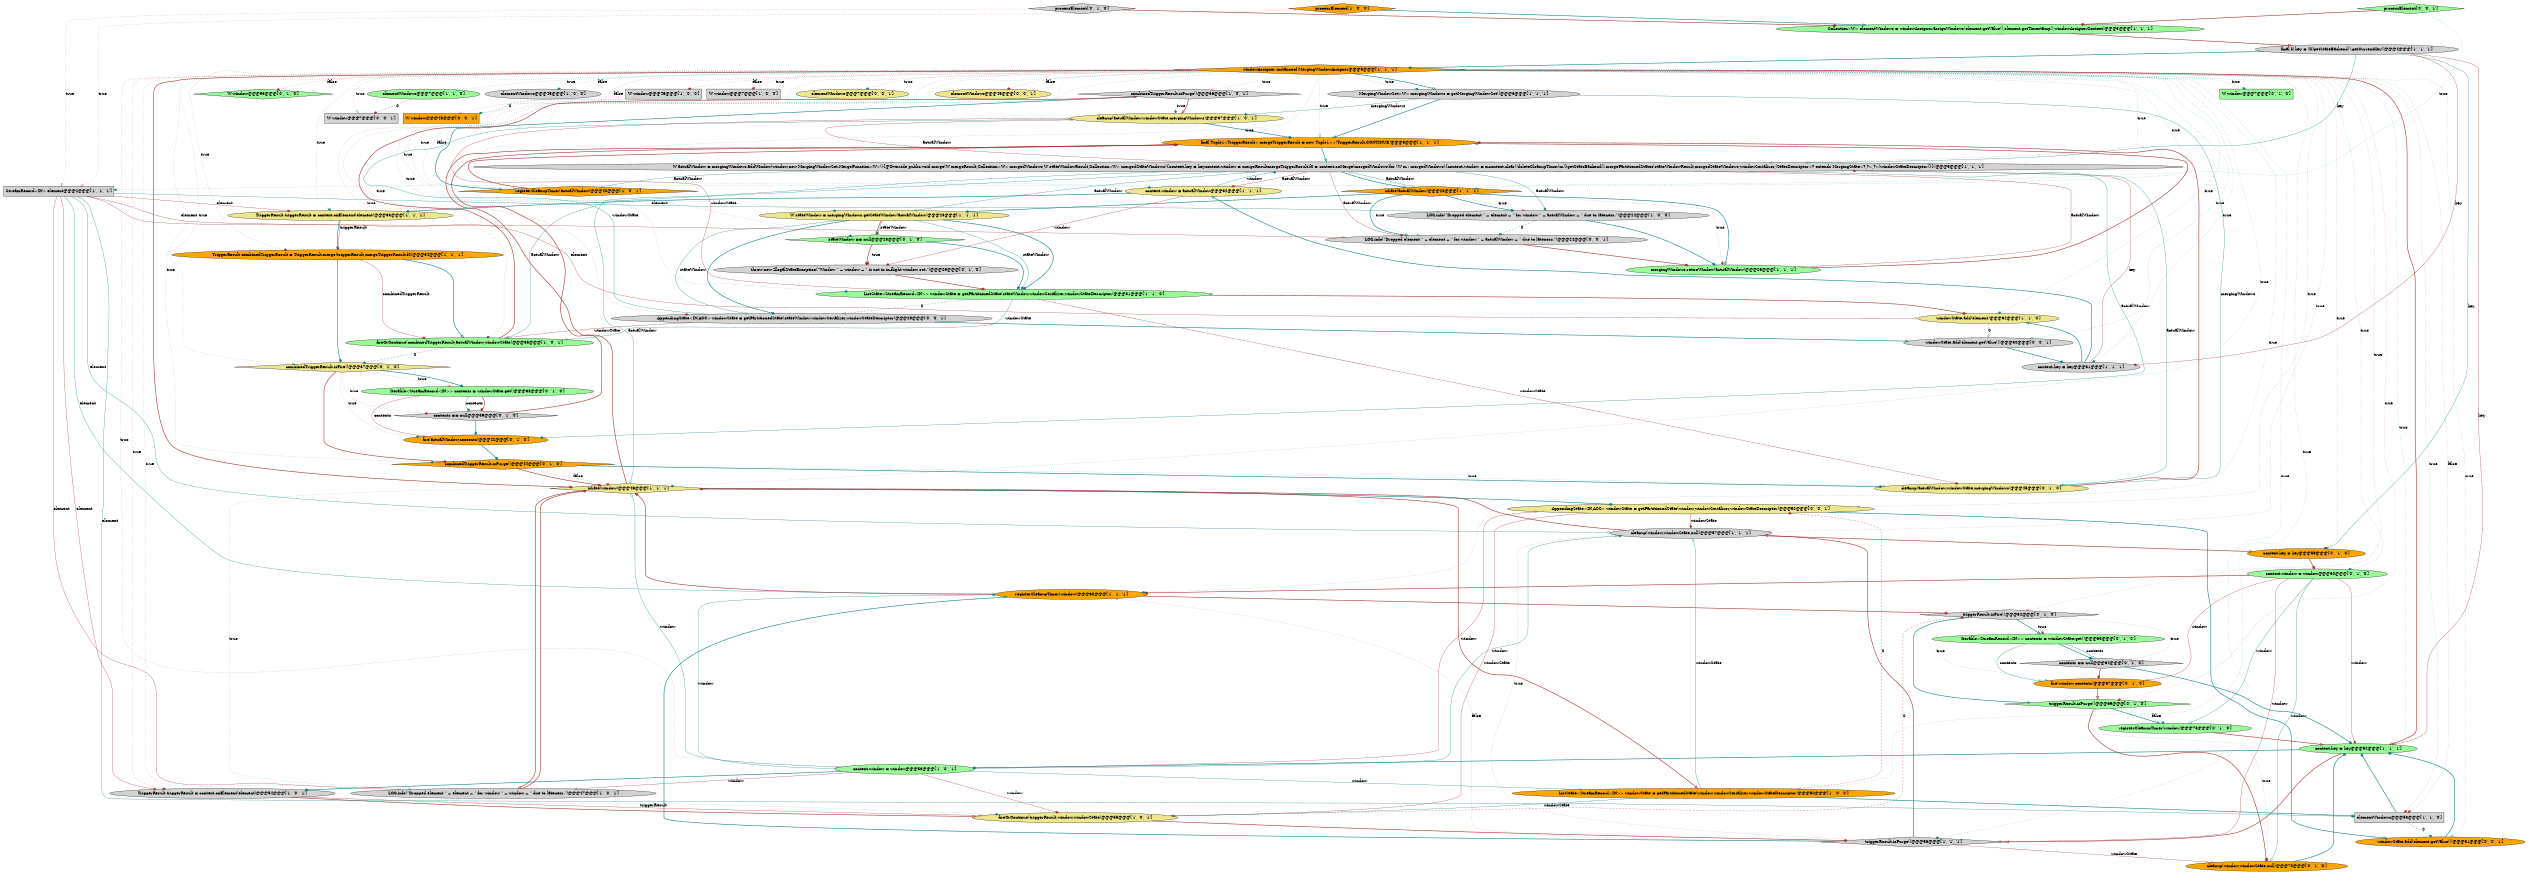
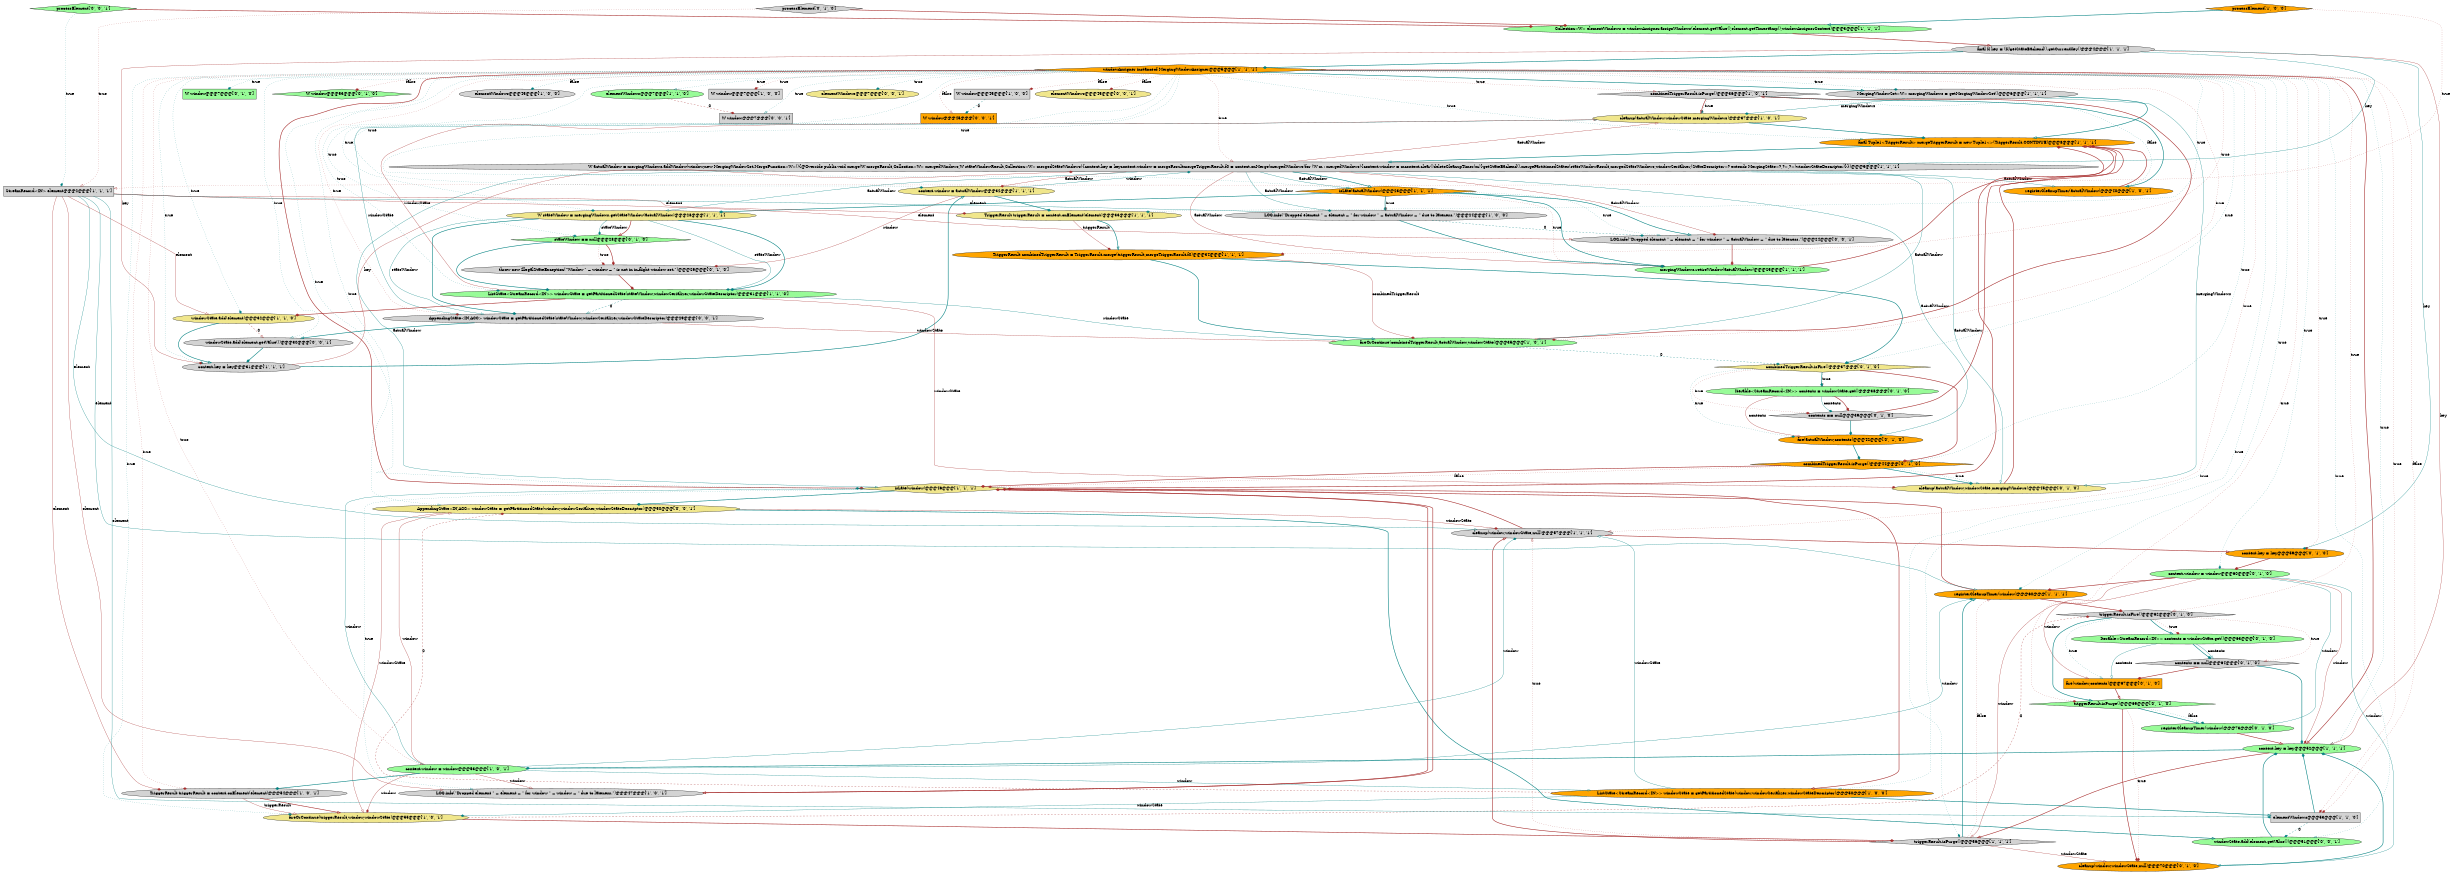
  digraph {
    node [fillcolor=lightgrey shape=ellipse style=filled]
    edge [arrowhead=diamond color=teal style=bold]
    n1 [label="combinedTriggerResult.isPurge()@@@36@@@['1', '0', '1']" shape=diamond]
    n2 [fillcolor=khaki label="cleanup(actualWindow,windowState,mergingWindows)@@@37@@@['1', '0', '1']"]
-   n3 [fillcolor=orange label="registerCleanupTimer(actualWindow)@@@40@@@['1', '0', '1']" shape=diamond]
+   n3 [fillcolor=orange label="registerCleanupTimer(actualWindow)@@@40@@@['1', '0', '1']"]
    n4 [fillcolor=orange label="final Tuple1<TriggerResult> mergeTriggerResult = new Tuple1<>(TriggerResult.CONTINUE)@@@8@@@['1', '1', '1']"]
    n5 [fillcolor=orange label="W window@@@45@@@['0', '0', '1']" shape=box]
    n6 [fillcolor=orange label="windowAssigner instanceof MergingWindowAssigner@@@5@@@['1', '1', '1']" shape=diamond]
    n7 [fillcolor=orange label="registerCleanupTimer(window)@@@60@@@['1', '1', '1']"]
    n8 [fillcolor=khaki label="combinedTriggerResult.isFire()@@@37@@@['0', '1', '0']" shape=diamond]
    n9 [fillcolor=khaki label="AppendingState<IN,ACC> windowState = getPartitionedState(window,windowSerializer,windowStateDescriptor)@@@50@@@['0', '0', '1']"]
    n10 [fillcolor=palegreen label="context.key = key@@@52@@@['1', '1', '1']"]
    n11 [fillcolor=palegreen label="triggerResult.isPurge()@@@69@@@['0', '1', '0']" shape=diamond]
    n12 [fillcolor=palegreen label="context.window = window@@@60@@@['0', '1', '0']"]
    n13 [label="cleanup(window,windowState,null)@@@57@@@['1', '1', '1']"]
    n14 [fillcolor=palegreen label="W window@@@7@@@['0', '1', '0']" shape=box]
-   n15 [fillcolor=orange label="windowState.add(element.getValue())@@@51@@@['0', '0', '1']"]
+   n15 [fillcolor=palegreen label="windowState.add(element.getValue())@@@51@@@['0', '0', '1']"]
    n16 [fillcolor=orange label="context.key = key@@@59@@@['0', '1', '0']"]
    n17 [label="triggerResult.isFire()@@@62@@@['0', '1', '0']" shape=diamond]
    n18 [label="triggerResult.isPurge()@@@56@@@['1', '1', '1']" shape=diamond]
    n19 [fillcolor=palegreen label="W window@@@53@@@['0', '1', '0']" shape=diamond]
    n20 [fillcolor=khaki label="TriggerResult triggerResult = context.onElement(element)@@@33@@@['1', '1', '1']"]
    n21 [label="W window@@@45@@@['1', '0', '0']" shape=box]
    n22 [fillcolor=khaki label="context.window = actualWindow@@@32@@@['1', '1', '1']"]
    n23 [fillcolor=orange label="isLate(actualWindow)@@@23@@@['1', '1', '1']" shape=diamond]
    n24 [fillcolor=orange label="ListState<StreamRecord<IN>> windowState = getPartitionedState(window,windowSerializer,windowStateDescriptor)@@@50@@@['1', '0', '0']"]
    n25 [fillcolor=orange label="TriggerResult combinedTriggerResult = TriggerResult.merge(triggerResult,mergeTriggerResult.f0)@@@34@@@['1', '1', '1']"]
    n26 [fillcolor=khaki label="windowState.add(element)@@@32@@@['1', '1', '0']"]
    n27 [label="elementWindows@@@45@@@['1', '0', '0']"]
    n28 [label="context.key = key@@@31@@@['1', '1', '1']"]
    n29 [label="MergingWindowSet<W> mergingWindows = getMergingWindowSet()@@@6@@@['1', '1', '1']"]
    n30 [label="AppendingState<IN,ACC> windowState = getPartitionedState(stateWindow,windowSerializer,windowStateDescriptor)@@@29@@@['0', '0', '1']"]
    n31 [label="W window@@@7@@@['1', '0', '0']" shape=box]
    n32 [label="W window@@@7@@@['0', '0', '1']" shape=box]
    n33 [fillcolor=khaki label="elementWindows@@@7@@@['0', '0', '1']"]
    n34 [fillcolor=khaki label="fireOrContinue(triggerResult,window,windowState)@@@55@@@['1', '0', '1']"]
    n35 [fillcolor=orange label="combinedTriggerResult.isPurge()@@@44@@@['0', '1', '0']" shape=diamond]
    n36 [fillcolor=palegreen label="fireOrContinue(combinedTriggerResult,actualWindow,windowState)@@@35@@@['1', '0', '1']"]
    n37 [label="TriggerResult triggerResult = context.onElement(element)@@@54@@@['1', '0', '1']"]
    n38 [fillcolor=khaki label="elementWindows@@@45@@@['0', '0', '1']"]
    n39 [label="windowState.add(element.getValue())@@@30@@@['0', '0', '1']"]
    n40 [label="W actualWindow = mergingWindows.addWindow(window,new MergingWindowSet.MergeFunction<W>(){@Override public void merge(W mergeResult,Collection<W> mergedWindows,W stateWindowResult,Collection<W> mergedStateWindows){context.key = keycontext.window = mergeResultmergeTriggerResult.f0 = context.onMerge(mergedWindows)for (W m : mergedWindows){context.window = mcontext.clear()deleteCleanupTimer(m)}getStateBackend().mergePartitionedStates(stateWindowResult,mergedStateWindows,windowSerializer,(StateDescriptor<? extends MergingState<?,?>,?>)windowStateDescriptor)}})@@@9@@@['1', '1', '1']"]
    n41 [fillcolor=palegreen label="elementWindows@@@7@@@['1', '1', '0']"]
    n42 [fillcolor=khaki label="W stateWindow = mergingWindows.getStateWindow(actualWindow)@@@28@@@['1', '1', '1']"]
    n43 [fillcolor=palegreen label="stateWindow == null@@@28@@@['0', '1', '0']" shape=diamond]
    n44 [fillcolor=palegreen label="context.window = window@@@53@@@['1', '0', '1']"]
    n45 [fillcolor=palegreen label="ListState<StreamRecord<IN>> windowState = getPartitionedState(stateWindow,windowSerializer,windowStateDescriptor)@@@31@@@['1', '1', '0']"]
    n46 [label="elementWindows@@@53@@@['1', '1', '0']" shape=box]
    n47 [fillcolor=khaki label="isLate(window)@@@46@@@['1', '1', '1']" shape=diamond]
    n48 [fillcolor=palegreen label="Iterable<StreamRecord<IN>> contents = windowState.get()@@@38@@@['0', '1', '0']"]
    n49 [fillcolor=orange label="fire(actualWindow,contents)@@@42@@@['0', '1', '0']"]
    n50 [label="contents == null@@@39@@@['0', '1', '0']" shape=diamond]
    n51 [fillcolor=palegreen label="registerCleanupTimer(window)@@@73@@@['0', '1', '0']"]
    n52 [fillcolor=orange label="cleanup(window,windowState,null)@@@70@@@['0', '1', '0']"]
-   n53 [fillcolor=orange label="fire(window,contents)@@@67@@@['0', '1', '0']"]
+   n53 [fillcolor=orange label="fire(window,contents)@@@67@@@['0', '1', '0']" shape=box]
    n54 [label="contents == null@@@64@@@['0', '1', '0']" shape=diamond]
    n55 [fillcolor=palegreen label="Iterable<StreamRecord<IN>> contents = windowState.get()@@@63@@@['0', '1', '0']"]
    n56 [label="throw new IllegalStateException(\"Window \" + window + \" is not in in-flight window set.\")@@@29@@@['0', '1', '0']"]
    n57 [label="LOG.info(\"Dropped element \" + element + \" for window \" + actualWindow + \" due to lateness.\")@@@24@@@['0', '0', '1']"]
    n58 [fillcolor=palegreen label="mergingWindows.retireWindow(actualWindow)@@@25@@@['1', '1', '1']"]
    n59 [label="LOG.info(\"Dropped element \" + element + \" for window \" + actualWindow + \" due to lateness.\")@@@24@@@['1', '0', '0']"]
    n60 [fillcolor=khaki label="cleanup(actualWindow,windowState,mergingWindows)@@@45@@@['0', '1', '0']"]
    n61 [label="LOG.info(\"Dropped element \" + element + \" for window \" + window + \" due to lateness.\")@@@47@@@['1', '0', '1']"]
    n62 [label="StreamRecord<IN> element@@@2@@@['1', '1', '1']" shape=box]
    n63 [label="processElement['0', '1', '0']" shape=diamond]
    n64 [fillcolor=palegreen label="Collection<W> elementWindows = windowAssigner.assignWindows(element.getValue(),element.getTimestamp(),windowAssignerContext)@@@3@@@['1', '1', '1']"]
    n65 [label="final K key = (K)getStateBackend().getCurrentKey()@@@4@@@['1', '1', '1']"]
    n66 [fillcolor=palegreen label="processElement['0', '0', '1']" shape=diamond]
    n67 [fillcolor=orange label="processElement['1', '0', '0']" shape=diamond]
    n1 -> n2 [label=true style=dotted]
    n1 -> n2 [arrowhead=onormal color=brown]
    n1 -> n3 [arrowhead=onormal label=false style=dotted]
    n1 -> n3 [arrowhead=onormal]
    n2 -> n4
    n3 -> n4 [arrowhead=onormal color=brown]
    n4 -> n40 [arrowhead=onormal]
    n6 -> n1 [arrowhead=onormal color=brown label=true style=dotted]
    n6 -> n4 [arrowhead=onormal label=true style=dotted]
    n6 -> n5 [arrowhead=onormal color=brown label=false style=dotted]
    n6 -> n7 [label=true style=dotted]
    n6 -> n8 [arrowhead=onormal label=true style=dotted]
    n6 -> n9 [arrowhead=onormal label=true style=dotted]
    n6 -> n10 [arrowhead=onormal label=true style=dotted]
    n6 -> n10 [arrowhead=onormal color=brown]
    n6 -> n11 [color=brown label=true style=dotted]
    n6 -> n12 [label=true style=dotted]
    n6 -> n13 [arrowhead=onormal color=brown label=true style=dotted]
    n6 -> n14 [label=true style=dotted]
    n6 -> n15 [arrowhead=onormal label=true style=dotted]
    n6 -> n16 [color=brown label=true style=dotted]
    n6 -> n17 [arrowhead=onormal color=brown label=true style=dotted]
    n6 -> n18 [label=true style=dotted]
    n6 -> n19 [color=brown label=false style=dotted]
    n6 -> n20 [label=true style=dotted]
    n6 -> n21 [color=brown label=false style=dotted]
    n6 -> n22 [label=true style=dotted]
    n6 -> n23 [arrowhead=onormal label=true style=dotted]
    n6 -> n24 [arrowhead=onormal label=true style=dotted]
    n6 -> n25 [color=brown label=true style=dotted]
    n6 -> n26 [label=true style=dotted]
    n6 -> n27 [label=false style=dotted]
    n6 -> n28 [label=true style=dotted]
    n6 -> n29 [label=true style=dotted]
    n6 -> n29 [arrowhead=onormal]
    n6 -> n30 [color=brown label=true style=dotted]
    n6 -> n31 [color=brown label=true style=dotted]
    n6 -> n32 [arrowhead=onormal label=true style=dotted]
    n6 -> n33 [label=true style=dotted]
    n6 -> n34 [label=true style=dotted]
    n6 -> n35 [label=true style=dotted]
    n6 -> n36 [color=brown label=true style=dotted]
    n6 -> n37 [color=brown label=true style=dotted]
    n6 -> n38 [color=brown label=false style=dotted]
    n6 -> n39 [arrowhead=onormal label=true style=dotted]
    n6 -> n40 [arrowhead=onormal color=brown label=true style=dotted]
    n6 -> n41 [arrowhead=onormal label=true style=dotted]
    n6 -> n42 [label=true style=dotted]
    n6 -> n43 [label=true style=dotted]
    n6 -> n44 [arrowhead=onormal color=brown label=true style=dotted]
    n6 -> n45 [label=true style=dotted]
    n6 -> n46 [color=brown label=true style=dotted]
    n6 -> n46 [color=brown label=false style=dotted]
    n6 -> n47 [color=brown]
    n6 -> n47 [label=true style=dotted]
    n7 -> n17 [color=brown]
    n7 -> n47 [color=brown]
    n8 -> n35 [color=brown]
    n8 -> n48 [arrowhead=onormal color=brown label=true style=dotted]
    n8 -> n48
    n8 -> n49 [label=true style=dotted]
    n8 -> n50 [color=brown label=true style=dotted]
    n9 -> n13 [color=brown label=windowState style=solid]
    n9 -> n15 [arrowhead=onormal]
    n9 -> n34 [arrowhead=onormal color=brown label=windowState style=solid]
    n10 -> n18 [arrowhead=onormal color=brown]
    n10 -> n44
    n11 -> n51 [arrowhead=onormal]
    n11 -> n51 [label=false style=dotted]
    n11 -> n52 [color=brown label=true style=dotted]
    n11 -> n52 [color=brown]
    n12 -> n7 [color=brown]
    n12 -> n10 [color=brown label=window style=solid]
    n12 -> n18 [arrowhead=onormal color=brown label=window style=solid]
    n12 -> n51 [arrowhead=onormal label=window style=solid]
    n12 -> n52 [arrowhead=onormal label=window style=solid]
    n12 -> n53 [arrowhead=onormal color=brown label=window style=solid]
    n13 -> n16 [arrowhead=onormal color=brown]
    n13 -> n47 [color=brown]
    n15 -> n10
    n16 -> n12 [color=brown]
    n17 -> n11 [arrowhead=onormal]
    n17 -> n53 [arrowhead=onormal label=true style=dotted]
    n17 -> n54 [arrowhead=onormal color=brown label=true style=dotted]
    n17 -> n55 [arrowhead=onormal]
    n17 -> n55 [color=brown label=true style=dotted]
    n18 -> n7 [arrowhead=onormal]
    n18 -> n7 [arrowhead=onormal color=brown label=false style=dotted]
    n18 -> n13 [arrowhead=onormal color=brown label=true style=dotted]
    n18 -> n13 [arrowhead=onormal color=brown]
    n18 -> n52 [arrowhead=onormal color=brown label=windowState style=solid]
    n20 -> n25 [color=brown label=triggerResult style=solid]
    n20 -> n25 [arrowhead=onormal]
    n21 -> n5 [label=0 style=dashed]
    n22 -> n20
    n22 -> n40 [label=window style=solid]
    n22 -> n56 [color=brown label=window style=solid]
    n23 -> n42
    n23 -> n57 [arrowhead=onormal label=true style=dotted]
    n23 -> n57 [arrowhead=onormal]
    n23 -> n58 [color=brown label=true style=dotted]
    n23 -> n58 [arrowhead=onormal]
    n23 -> n59
    n23 -> n59 [arrowhead=onormal color=brown label=true style=dotted]
    n24 -> n9 [color=brown label=0 style=dashed]
    n24 -> n13 [arrowhead=onormal label=windowState style=solid]
    n24 -> n34 [label=windowState style=solid]
    n24 -> n46 [arrowhead=onormal]
    n25 -> n8
    n25 -> n36 [arrowhead=onormal]
    n25 -> n36 [color=brown label=combinedTriggerResult style=solid]
-   n28 -> n26 [arrowhead=onormal]
+   n26 -> n28 [arrowhead=onormal]
    n26 -> n39 [arrowhead=onormal color=brown label=0 style=dashed]
    n28 -> n22 [arrowhead=onormal]
    n28 -> n40 [color=brown label=key style=solid]
    n29 -> n2 [label=mergingWindows style=solid]
    n29 -> n4 [arrowhead=onormal]
    n29 -> n60 [arrowhead=onormal label=mergingWindows style=solid]
    n30 -> n2 [arrowhead=onormal label=windowState style=solid]
    n30 -> n36 [arrowhead=onormal color=brown label=windowState style=solid]
    n30 -> n39 [arrowhead=onormal]
    n34 -> n17 [color=brown label=0 style=dashed]
    n34 -> n18 [color=brown]
    n35 -> n47 [color=brown label=false style=dotted]
    n35 -> n47 [color=brown]
    n35 -> n60
    n35 -> n60 [arrowhead=onormal label=true style=dotted]
    n36 -> n1 [arrowhead=onormal color=brown]
    n36 -> n8 [label=0 style=dashed]
    n37 -> n34 [arrowhead=onormal color=brown]
    n37 -> n34 [arrowhead=onormal color=brown label=triggerResult style=solid]
    n39 -> n28
    n40 -> n2 [arrowhead=onormal color=brown label=actualWindow style=solid]
    n40 -> n3 [arrowhead=onormal label=actualWindow style=solid]
    n40 -> n22 [color=brown label=actualWindow style=solid]
    n40 -> n23 [arrowhead=onormal label=actualWindow style=solid]
    n40 -> n23 [arrowhead=onormal]
    n40 -> n36 [arrowhead=onormal label=actualWindow style=solid]
    n40 -> n42 [arrowhead=onormal label=actualWindow style=solid]
    n40 -> n47 [arrowhead=onormal label=actualWindow style=solid]
    n40 -> n49 [label=actualWindow style=solid]
    n40 -> n57 [color=brown label=actualWindow style=solid]
    n40 -> n58 [arrowhead=onormal color=brown label=actualWindow style=solid]
    n40 -> n59 [label=actualWindow style=solid]
    n40 -> n60 [arrowhead=onormal label=actualWindow style=solid]
    n41 -> n32 [color=brown label=0 style=dashed]
    n42 -> n30
    n42 -> n30 [arrowhead=onormal label=stateWindow style=solid]
    n42 -> n43 [label=stateWindow style=solid]
    n42 -> n43 [arrowhead=onormal color=brown]
    n42 -> n45 [label=stateWindow style=solid]
    n42 -> n45
    n43 -> n45
    n43 -> n56 [color=brown]
    n43 -> n56 [color=brown label=true style=dotted]
    n44 -> n7 [label=window style=solid]
    n44 -> n9 [arrowhead=onormal color=brown label=window style=solid]
    n44 -> n13 [label=window style=solid]
    n44 -> n24 [arrowhead=onormal label=window style=solid]
    n44 -> n34 [color=brown label=window style=solid]
    n44 -> n37
    n44 -> n47 [arrowhead=onormal label=window style=solid]
    n44 -> n61 [arrowhead=onormal color=brown label=window style=solid]
    n45 -> n2 [arrowhead=onormal color=brown label=windowState style=solid]
    n45 -> n26 [color=brown]
    n45 -> n30 [arrowhead=onormal label=0 style=dashed]
    n45 -> n36 [arrowhead=onormal label=windowState style=solid]
    n45 -> n60 [color=brown label=windowState style=solid]
    n46 -> n10
    n46 -> n15 [label=0 style=dashed]
    n47 -> n4 [color=brown]
    n47 -> n9
    n47 -> n24 [arrowhead=onormal color=brown]
    n47 -> n61 [arrowhead=onormal label=true style=dotted]
    n47 -> n61 [arrowhead=onormal color=brown]
    n48 -> n49 [arrowhead=onormal color=brown label=contents style=solid]
    n48 -> n50 [color=brown]
    n48 -> n50 [label=contents style=solid]
    n49 -> n35
    n50 -> n4 [arrowhead=onormal color=brown]
    n50 -> n49
    n51 -> n10 [arrowhead=onormal color=brown]
    n52 -> n10
    n53 -> n11 [arrowhead=onormal color=brown]
    n54 -> n10
    n54 -> n53 [color=brown]
    n55 -> n53 [arrowhead=onormal label=contents style=solid]
    n55 -> n54
    n55 -> n54 [arrowhead=onormal label=contents style=solid]
    n56 -> n45 [color=brown]
    n57 -> n58 [color=brown]
    n58 -> n4 [arrowhead=onormal color=brown]
    n59 -> n57 [label=0 style=dashed]
    n59 -> n58
    n60 -> n4 [color=brown]
    n61 -> n47 [color=brown]
    n62 -> n7 [arrowhead=onormal label=element style=solid]
    n62 -> n13 [arrowhead=onormal label=element style=solid]
    n62 -> n20 [color=brown label=element style=solid]
    n62 -> n26 [arrowhead=onormal color=brown label=element style=solid]
    n62 -> n37 [color=brown label=element style=solid]
    n62 -> n46 [label=element style=solid]
    n62 -> n57 [arrowhead=onormal color=brown label=element style=solid]
    n62 -> n59 [arrowhead=onormal label=element style=solid]
    n62 -> n61 [arrowhead=onormal color=brown label=element style=solid]
    n63 -> n62 [arrowhead=onormal color=brown label=true style=dotted]
    n63 -> n64 [color=brown]
    n64 -> n65 [arrowhead=onormal color=brown]
    n65 -> n6
    n65 -> n10 [arrowhead=onormal color=brown label=key style=solid]
    n65 -> n16 [label=key style=solid]
    n65 -> n28 [color=brown label=key style=solid]
    n65 -> n40 [arrowhead=onormal label=key style=solid]
    n66 -> n62 [label=true style=dotted]
    n66 -> n64 [color=brown]
    n67 -> n62 [arrowhead=onormal color=brown label=true style=dotted]
    n67 -> n64 [arrowhead=onormal]
  }
